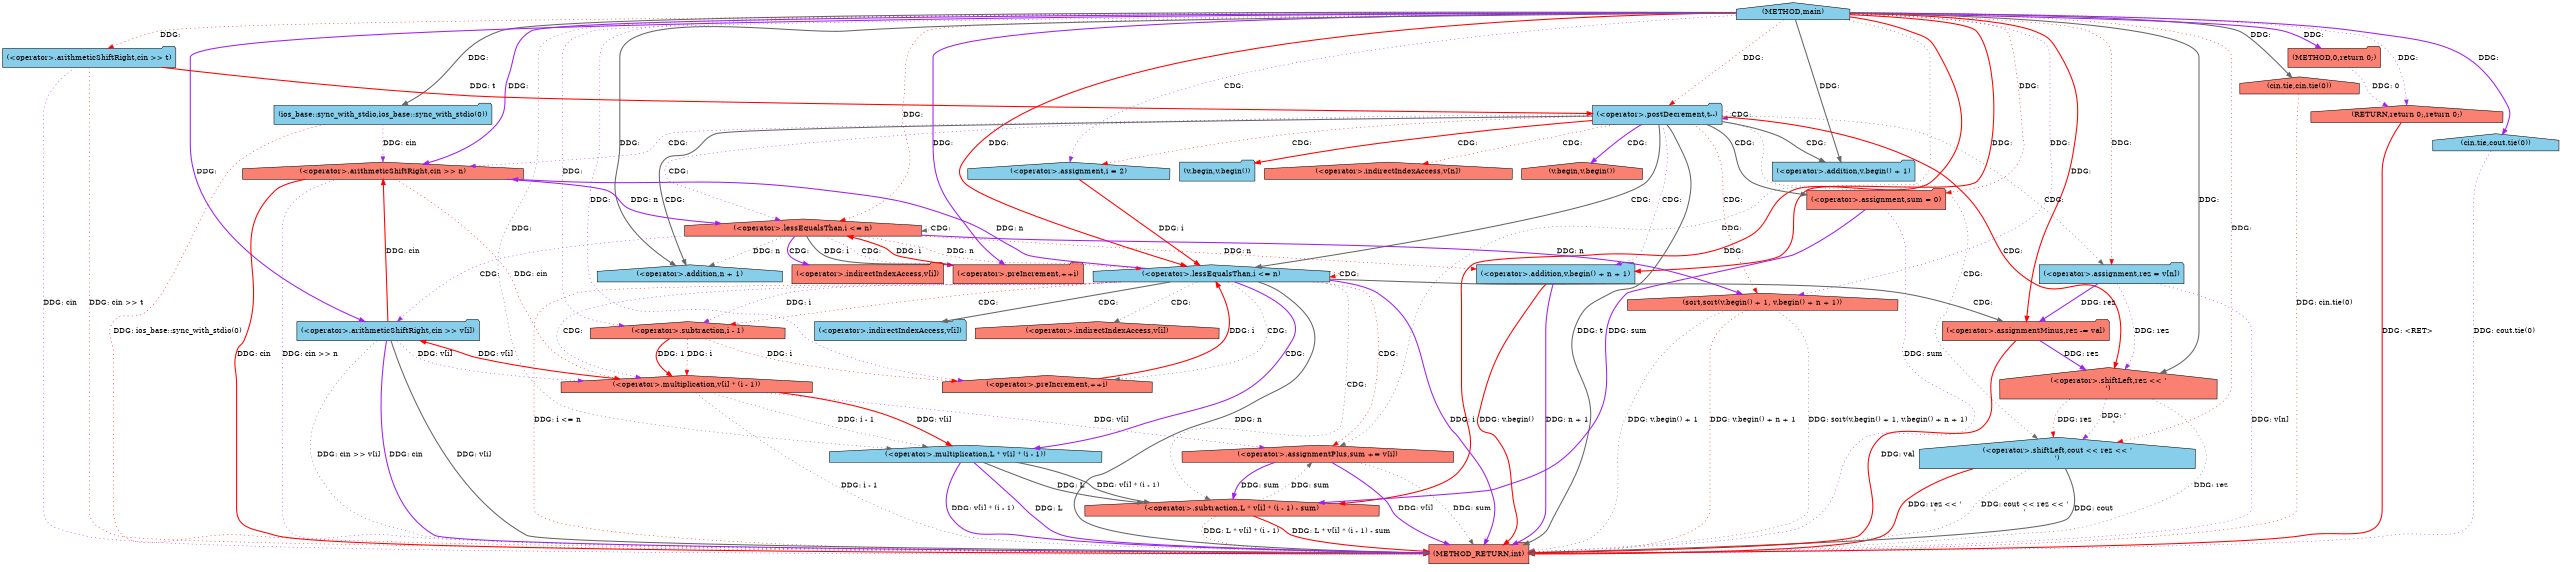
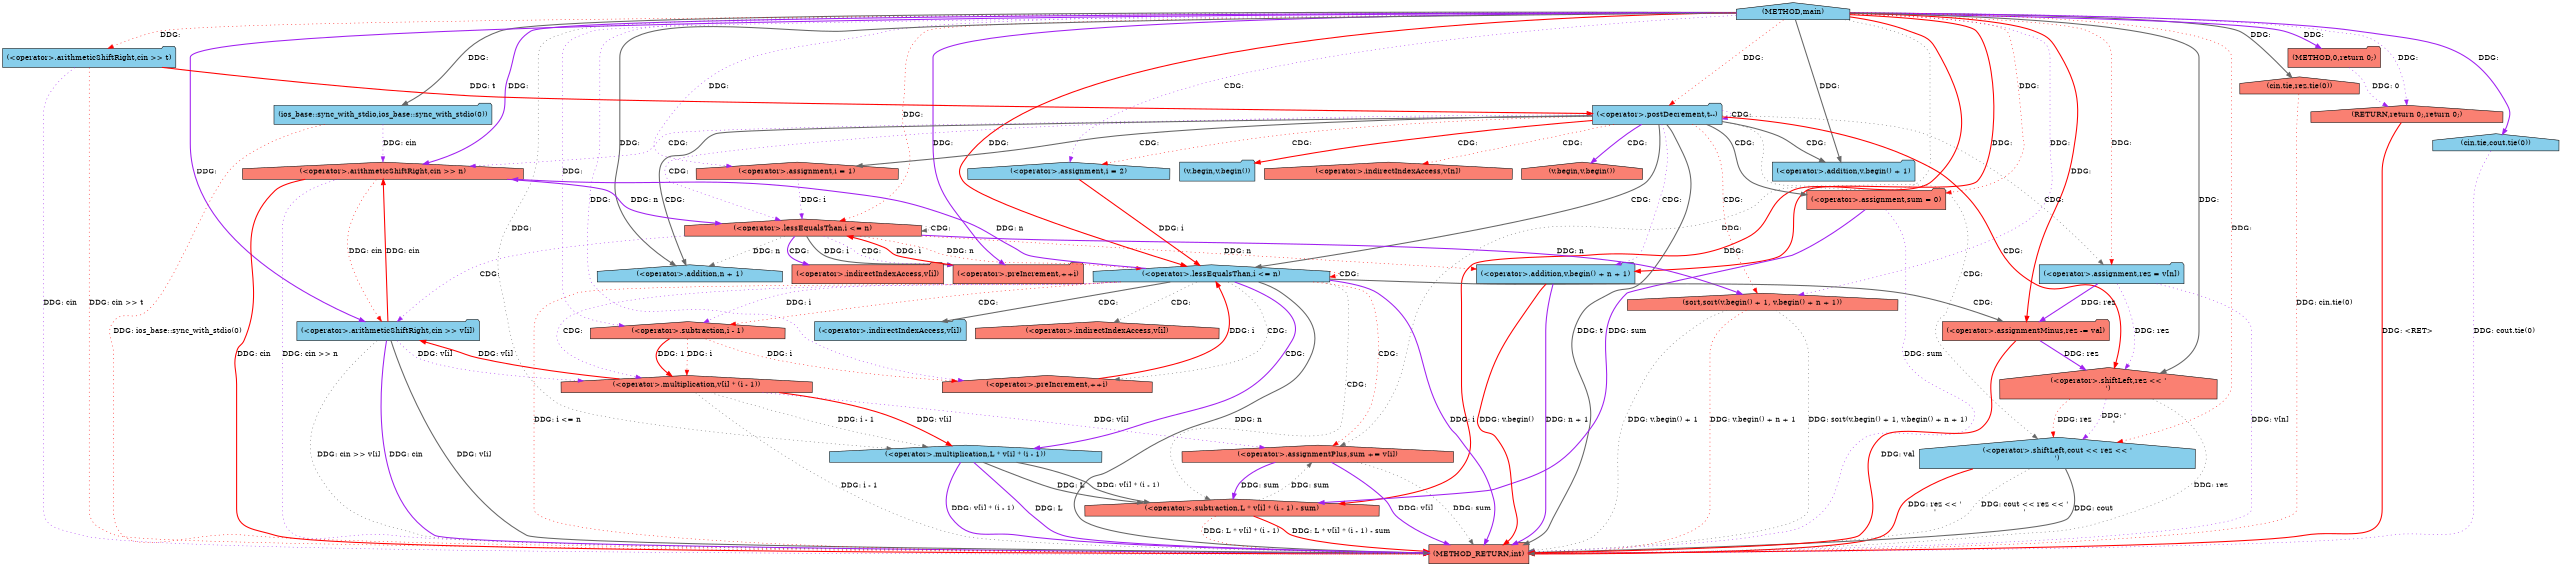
  digraph {
    node [fillcolor=salmon shape=house style=filled]
    edge [color=purple style=dotted]
    n1 [fillcolor=skyblue label="(METHOD,main)"]
    n2 [fillcolor=skyblue label="(ios_base::sync_with_stdio,ios_base::sync_with_stdio(0))" shape=folder]
    n3 [fillcolor=skyblue label="(<operator>.arithmeticShiftRight,cin >> t)" shape=folder]
    n4 [label="(RETURN,return 0;,return 0;)"]
-   n5 [label="(cin.tie,cin.tie(0))"]
+   n5 [label="(cin.tie,rez.tie(0))"]
    n6 [fillcolor=skyblue label="(cin.tie,cout.tie(0))"]
    n7 [fillcolor=skyblue label="(<operator>.postDecrement,t--)" shape=folder]
    n8 [label="(METHOD,0,return 0;)" shape=folder]
    n9 [label="(<operator>.arithmeticShiftRight,cin >> n)"]
    n10 [label="(sort,sort(v.begin() + 1, v.begin() + n + 1))"]
    n11 [fillcolor=skyblue label="(<operator>.assignment,rez = v[n])" shape=folder]
    n12 [label="(<operator>.assignment,sum = 0)" shape=folder]
    n13 [fillcolor=skyblue label="(<operator>.shiftLeft,cout << rez << '\n')"]
+   n14 [label="(<operator>.assignment,i = 1)"]
    n15 [label="(<operator>.lessEqualsThan,i <= n)"]
    n16 [label="(<operator>.preIncrement,++i)" shape=folder]
    n17 [fillcolor=skyblue label="(<operator>.arithmeticShiftRight,cin >> v[i])" shape=folder]
    n18 [fillcolor=skyblue label="(<operator>.assignment,i = 2)"]
    n19 [fillcolor=skyblue label="(<operator>.lessEqualsThan,i <= n)"]
    n20 [label="(<operator>.preIncrement,++i)"]
    n21 [fillcolor=skyblue label="(<operator>.addition,v.begin() + 1)" shape=folder]
    n22 [fillcolor=skyblue label="(<operator>.addition,v.begin() + n + 1)" shape=folder]
    n23 [label="(<operator>.subtraction,L * v[i] * (i - 1) - sum)"]
    n24 [label="(<operator>.assignmentMinus,rez -= val)" shape=folder]
    n25 [label="(<operator>.assignmentPlus,sum += v[i])"]
    n26 [label="(<operator>.shiftLeft,rez << '\n')"]
    n27 [fillcolor=skyblue label="(<operator>.addition,n + 1)"]
    n28 [fillcolor=skyblue label="(<operator>.multiplication,L * v[i] * (i - 1))"]
    n29 [label="(<operator>.subtraction,i - 1)"]
    n30 [label="(METHOD_RETURN,int)" shape=folder]
    n31 [label="(<operator>.indirectIndexAccess,v[n])"]
    n32 [label="(v.begin,v.begin())"]
    n33 [fillcolor=skyblue label="(v.begin,v.begin())" shape=folder]
    n34 [label="(<operator>.indirectIndexAccess,v[i])" shape=folder]
    n35 [label="(<operator>.multiplication,v[i] * (i - 1))"]
    n36 [fillcolor=skyblue label="(<operator>.indirectIndexAccess,v[i])" shape=folder]
    n37 [label="(<operator>.indirectIndexAccess,v[i])"]
    n1 -> n2 [color=gray40 label="DDG: " style=bold]
    n1 -> n3 [color=red label="DDG: "]
    n1 -> n4 [label="DDG: "]
    n1 -> n5 [color=gray40 label="DDG: " style=bold]
    n1 -> n6 [label="DDG: " style=bold]
    n1 -> n7 [color=red label="DDG: "]
    n1 -> n8 [label="DDG: " style=bold]
    n1 -> n9 [label="DDG: " style=bold]
    n1 -> n10 [label="DDG: "]
    n1 -> n11 [color=red label="DDG: "]
    n1 -> n12 [color=red label="DDG: "]
    n1 -> n13 [color=red label="DDG: "]
+   n1 -> n14 [label="DDG: "]
    n1 -> n15 [color=red label="DDG: "]
    n1 -> n16 [label="DDG: " style=bold]
    n1 -> n17 [label="DDG: " style=bold]
    n1 -> n18 [label="CDG: "]
    n1 -> n19 [color=red label="DDG: " style=bold]
    n1 -> n20 [label="DDG: "]
    n1 -> n21 [color=gray40 label="DDG: " style=bold]
    n1 -> n22 [color=red label="DDG: " style=bold]
    n1 -> n23 [color=red label="DDG: " style=bold]
    n1 -> n24 [color=red label="DDG: " style=bold]
    n1 -> n25 [color=gray40 label="DDG: "]
    n1 -> n26 [color=gray40 label="DDG: " style=bold]
    n1 -> n27 [color=gray40 label="DDG: " style=bold]
    n1 -> n28 [color=gray40 label="DDG: "]
    n1 -> n29 [label="DDG: "]
    n2 -> n9 [label="DDG: cin"]
    n2 -> n30 [color=red label="DDG: ios_base::sync_with_stdio(0)"]
    n3 -> n7 [color=red label="DDG: t" style=bold]
    n3 -> n30 [label="DDG: cin"]
    n3 -> n30 [color=red label="DDG: cin >> t"]
    n4 -> n30 [color=red label="DDG: <RET>" style=bold]
    n5 -> n30 [color=red label="DDG: cin.tie(0)"]
    n6 -> n30 [label="DDG: cout.tie(0)"]
    n7 -> n7 [label="CDG: "]
    n7 -> n9 [label="CDG: "]
    n7 -> n10 [color=red label="CDG: "]
    n7 -> n11 [color=gray40 label="CDG: "]
    n7 -> n12 [color=gray40 label="CDG: " style=bold]
    n7 -> n13 [color=gray40 label="CDG: "]
+   n7 -> n14 [color=gray40 label="CDG: " style=bold]
    n7 -> n15 [label="CDG: "]
    n7 -> n18 [color=red label="CDG: "]
    n7 -> n19 [color=gray40 label="CDG: " style=bold]
    n7 -> n21 [color=gray40 label="CDG: " style=bold]
    n7 -> n22 [label="CDG: "]
    n7 -> n26 [color=red label="CDG: " style=bold]
    n7 -> n27 [color=gray40 label="CDG: " style=bold]
    n7 -> n30 [color=gray40 label="DDG: t" style=bold]
    n7 -> n31 [color=red label="CDG: "]
    n7 -> n32 [label="CDG: " style=bold]
    n7 -> n33 [color=red label="CDG: " style=bold]
    n8 -> n4 [label="DDG: 0"]
    n9 -> n15 [label="DDG: n" style=bold]
-   n9 -> n35 [color=red label="DDG: cin"]
+   n9 -> n17 [color=red label="DDG: cin"]
    n9 -> n30 [color=red label="DDG: cin" style=bold]
    n9 -> n30 [label="DDG: cin >> n"]
    n10 -> n30 [color=gray40 label="DDG: v.begin() + 1"]
    n10 -> n30 [color=red label="DDG: v.begin() + n + 1"]
    n10 -> n30 [color=gray40 label="DDG: sort(v.begin() + 1, v.begin() + n + 1)"]
    n11 -> n24 [label="DDG: rez" style=bold]
    n11 -> n26 [label="DDG: rez"]
    n11 -> n30 [label="DDG: v[n]"]
    n12 -> n23 [label="DDG: sum" style=bold]
    n12 -> n30 [label="DDG: sum"]
    n13 -> n30 [color=red label="DDG: rez << '\n'" style=bold]
    n13 -> n30 [color=gray40 label="DDG: cout << rez << '\n'"]
    n13 -> n30 [color=gray40 label="DDG: cout" style=bold]
+   n14 -> n15 [label="DDG: i"]
    n15 -> n10 [label="DDG: n" style=bold]
    n15 -> n15 [color=gray40 label="CDG: "]
    n15 -> n16 [color=gray40 label="DDG: i" style=bold]
    n15 -> n16 [label="CDG: "]
    n15 -> n17 [label="CDG: "]
    n15 -> n19 [color=red label="DDG: n"]
    n15 -> n22 [color=red label="DDG: n"]
    n15 -> n27 [color=gray40 label="DDG: n"]
    n15 -> n34 [label="CDG: " style=bold]
    n16 -> n15 [color=red label="DDG: i" style=bold]
    n17 -> n9 [color=red label="DDG: cin" style=bold]
    n17 -> n30 [label="DDG: cin" style=bold]
    n17 -> n30 [color=gray40 label="DDG: v[i]" style=bold]
    n17 -> n30 [color=gray40 label="DDG: cin >> v[i]"]
    n17 -> n35 [label="DDG: v[i]"]
    n18 -> n19 [color=red label="DDG: i" style=bold]
    n19 -> n9 [label="DDG: n" style=bold]
    n19 -> n19 [color=red label="CDG: "]
    n19 -> n20 [color=gray40 label="CDG: "]
    n19 -> n23 [color=gray40 label="CDG: "]
    n19 -> n24 [color=gray40 label="CDG: " style=bold]
    n19 -> n25 [color=red label="CDG: "]
    n19 -> n28 [label="CDG: " style=bold]
    n19 -> n29 [label="DDG: i"]
    n19 -> n29 [color=red label="CDG: "]
    n19 -> n30 [label="DDG: i" style=bold]
    n19 -> n30 [color=gray40 label="DDG: n" style=bold]
    n19 -> n30 [color=red label="DDG: i <= n"]
    n19 -> n35 [label="CDG: "]
    n19 -> n36 [color=gray40 label="CDG: " style=bold]
    n19 -> n37 [color=gray40 label="CDG: "]
    n20 -> n19 [color=red label="DDG: i" style=bold]
    n22 -> n30 [color=red label="DDG: v.begin()" style=bold]
    n22 -> n30 [label="DDG: n + 1" style=bold]
    n23 -> n25 [color=gray40 label="DDG: sum"]
    n23 -> n30 [color=red label="DDG: L * v[i] * (i - 1)"]
    n23 -> n30 [color=red label="DDG: L * v[i] * (i - 1) - sum" style=bold]
    n24 -> n26 [label="DDG: rez" style=bold]
    n24 -> n30 [color=red label="DDG: val" style=bold]
    n25 -> n23 [label="DDG: sum" style=bold]
    n25 -> n30 [color=gray40 label="DDG: sum"]
    n25 -> n30 [label="DDG: v[i]" style=bold]
    n26 -> n13 [label="DDG: '\n'"]
    n26 -> n13 [color=red label="DDG: rez"]
    n26 -> n30 [color=gray40 label="DDG: rez"]
    n28 -> n23 [color=gray40 label="DDG: L" style=bold]
    n28 -> n23 [color=gray40 label="DDG: v[i] * (i - 1)" style=bold]
    n28 -> n30 [label="DDG: v[i] * (i - 1)" style=bold]
    n28 -> n30 [label="DDG: L" style=bold]
    n29 -> n20 [color=red label="DDG: i"]
    n29 -> n35 [color=red label="DDG: i"]
    n29 -> n35 [color=red label="DDG: 1" style=bold]
    n35 -> n17 [color=red label="DDG: v[i]" style=bold]
    n35 -> n25 [label="DDG: v[i]"]
    n35 -> n28 [color=red label="DDG: v[i]" style=bold]
    n35 -> n28 [color=gray40 label="DDG: i - 1"]
    n35 -> n30 [color=gray40 label="DDG: i - 1"]
  }
